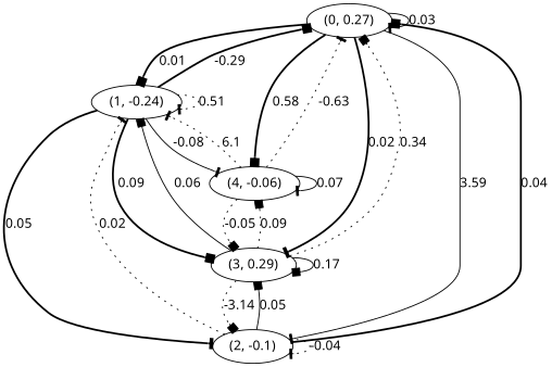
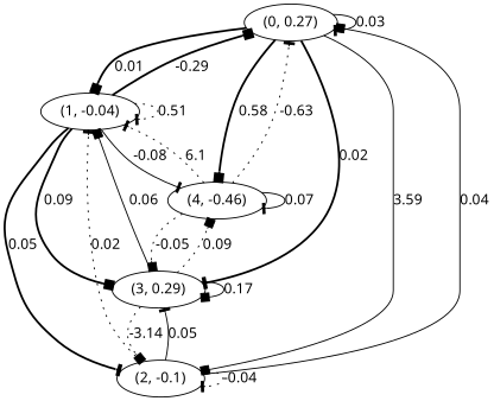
  digraph {
    fontname="Noto Sans"
    node [fontname="Noto Sans"]
    edge [arrowhead=box fontname="Noto Sans" style=dotted]
    n1 [label="(0, 0.27)"]
-   n2 [label="(1, -0.24)"]
+   n2 [label="(1, -0.04)"]
    n3 [label="(2, -0.1)"]
    n4 [label="(3, 0.29)"]
-   n5 [label="(4, -0.06)"]
+   n5 [label="(4, -0.46)"]
    n1 -> n1 [arrowhead=tee label=0.03 style=solid]
    n1 -> n2 [label=0.01 style=bold]
-   n1 -> n3 [arrowhead=tee label=3.59 style=solid]
+   n1 -> n3 [label=3.59 style=solid]
    n1 -> n4 [arrowhead=tee label=0.02 style=bold]
    n1 -> n5 [label=0.58 style=bold]
    n2 -> n1 [label=-0.29 style=bold]
    n2 -> n2 [arrowhead=tee label=0.51]
    n2 -> n3 [arrowhead=tee label=0.05 style=bold]
    n2 -> n4 [label=0.09 style=bold]
    n2 -> n5 [arrowhead=tee label=-0.08 style=solid]
-   n3 -> n1 [label=0.04 style=bold]
+   n3 -> n1 [label=0.04 style=solid]
    n3 -> n2 [arrowhead=tee label=0.02]
    n3 -> n3 [arrowhead=tee label=-0.04]
-   n3 -> n4 [label=0.05 style=solid]
-   n4 -> n1 [label=0.34]
+   n3 -> n4 [arrowhead=tee label=0.05 style=solid]
    n4 -> n2 [label=0.06 style=solid]
    n4 -> n3 [label=-3.14]
    n4 -> n4 [label=0.17 style=solid]
    n4 -> n5 [label=0.09]
    n5 -> n1 [arrowhead=tee label=-0.63]
    n5 -> n2 [arrowhead=tee label=6.1]
    n5 -> n4 [label=-0.05]
    n5 -> n5 [arrowhead=tee label=0.07 style=solid]
  }
